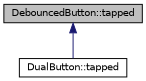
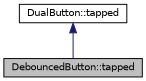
  digraph {
    rankdir=TB
    node [color=black fontname=Helvetica fontsize=10 shape=record style=filled]
    n1 [fillcolor=grey75 fontcolor=black height=0.2 label="DebouncedButton::tapped" width=0.4]
    n2 [fillcolor=white height=0.2 label="DualButton::tapped" width=0.4]
-   n1 -> n2 [color=midnightblue dir=back fontname=Helvetica fontsize=10 labelfontname=Helvetica labelfontsize=10 style=solid]
+   n2 -> n1 [color=midnightblue dir=back fontname=Helvetica fontsize=10 labelfontname=Helvetica labelfontsize=10 style=solid]
  }
